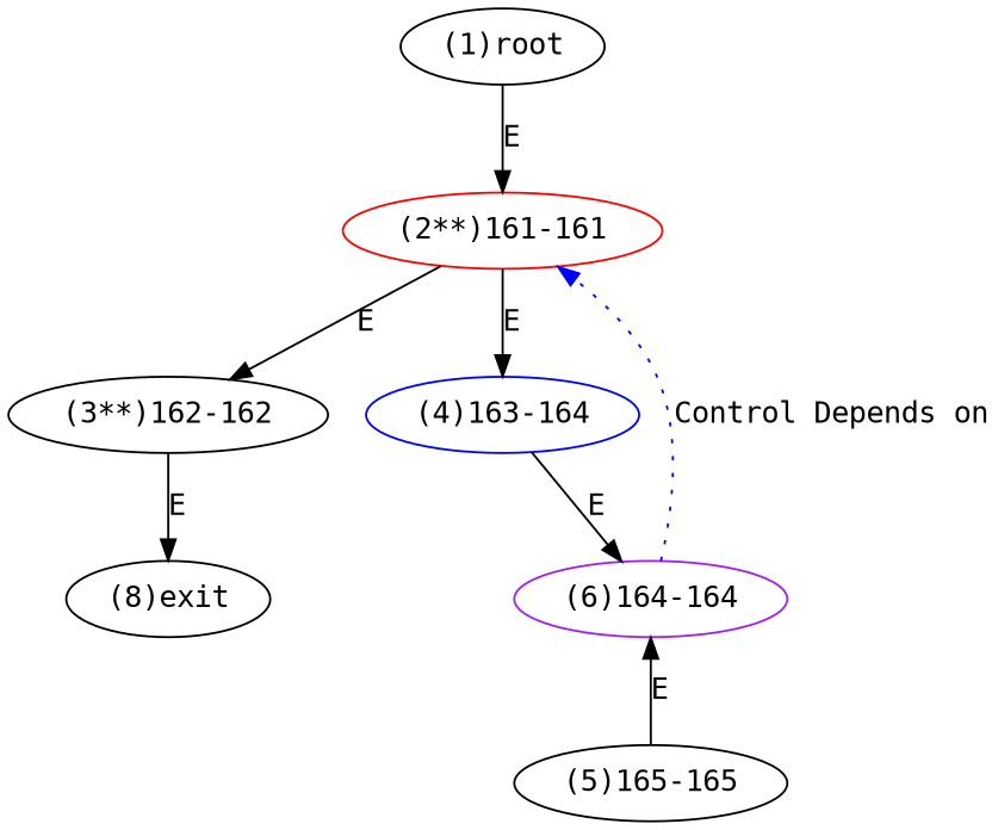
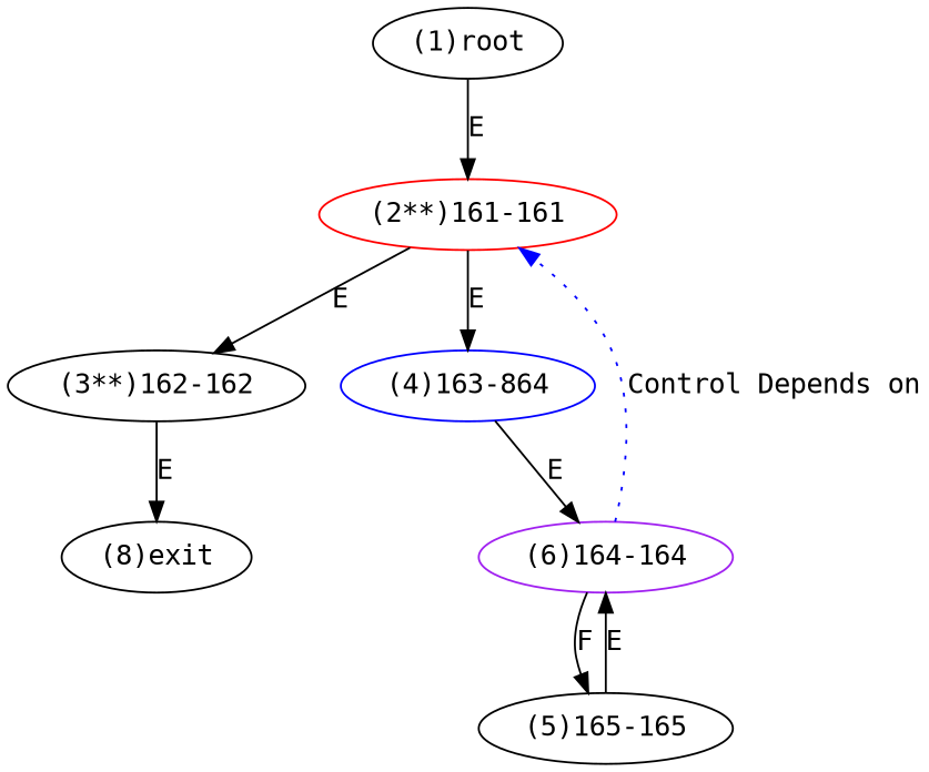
  digraph {
    fontname="DejaVu Sans Mono"
    node [fontname="DejaVu Sans Mono"]
    edge [fontname="DejaVu Sans Mono"]
    n1 [label="(1)root"]
    n2 [color=red label="(2**)161-161"]
    n3 [label="(3**)162-162"]
-   n4 [color=blue label="(4)163-164"]
+   n4 [color=blue label="(4)163-864"]
    n5 [label="(8)exit"]
    n6 [color=purple label="(6)164-164"]
    n7 [label="(5)165-165"]
    n1 -> n2 [label=E]
    n2 -> n3 [label=E]
    n2 -> n4 [label=E]
    n3 -> n5 [label=E]
    n4 -> n6 [label=E]
    n6 -> n2 [color=blue label="Control Depends on" style=dotted]
+   n6 -> n7 [label=F]
    n7 -> n6 [label=E]
  }
